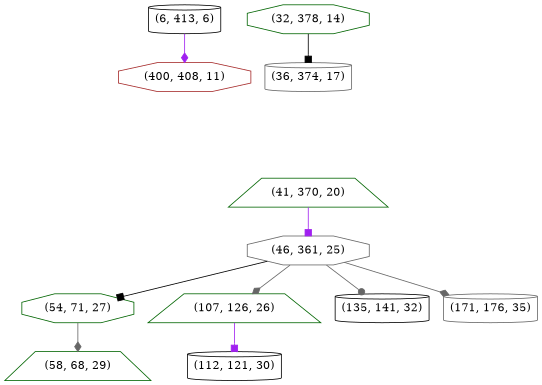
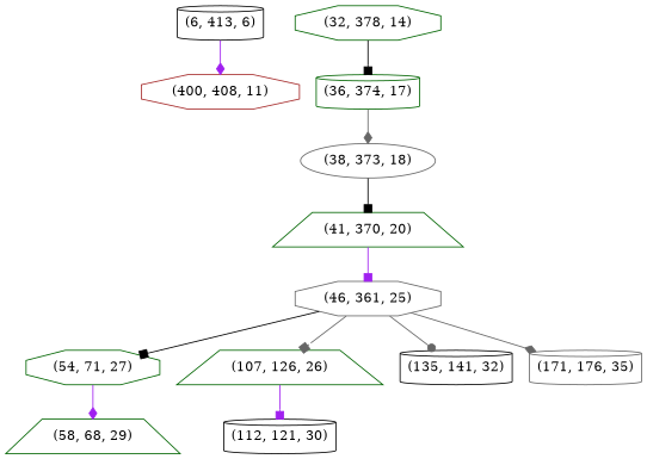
  digraph {
    node [color=darkgreen shape=cylinder]
    edge [arrowhead=diamond color=gray40]
    "(6, 413, 6)" [color=black]
    "(400, 408, 11)" [color=brown shape=octagon]
    "(32, 378, 14)" [shape=octagon]
-   "(36, 374, 17)" [color=gray40]
+   "(36, 374, 17)"
+   "(38, 373, 18)" [color=gray40 shape=ellipse]
    "(41, 370, 20)" [shape=trapezium]
    "(46, 361, 25)" [color=gray40 shape=octagon]
    "(54, 71, 27)" [shape=octagon]
    "(107, 126, 26)" [shape=trapezium]
    "(135, 141, 32)" [color=black]
    "(171, 176, 35)" [color=gray40]
    "(58, 68, 29)" [shape=trapezium]
    "(112, 121, 30)" [color=black]
    "(6, 413, 6)" -> "(400, 408, 11)" [color=purple]
    "(32, 378, 14)" -> "(36, 374, 17)" [arrowhead=box color=black]
+   "(36, 374, 17)" -> "(38, 373, 18)"
+   "(38, 373, 18)" -> "(41, 370, 20)" [arrowhead=box color=black]
    "(41, 370, 20)" -> "(46, 361, 25)" [arrowhead=box color=purple]
    "(46, 361, 25)" -> "(54, 71, 27)" [arrowhead=box color=black]
-   "(46, 361, 25)" -> "(107, 126, 26)"
+   "(46, 361, 25)" -> "(107, 126, 26)" [arrowhead=box]
    "(46, 361, 25)" -> "(135, 141, 32)" [arrowhead=dot]
    "(46, 361, 25)" -> "(171, 176, 35)"
-   "(54, 71, 27)" -> "(58, 68, 29)"
+   "(54, 71, 27)" -> "(58, 68, 29)" [color=purple]
    "(107, 126, 26)" -> "(112, 121, 30)" [arrowhead=box color=purple]
  }
